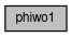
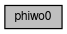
  digraph {
    rankdir=TB
-   n1 [color=black fillcolor=grey75 fontcolor=black fontname=FreeSans fontsize=10 height=0.2 label=phiwo1 shape=record style=filled width=0.4]
+   n1 [color=black fillcolor=grey75 fontcolor=black fontname=FreeSans fontsize=10 height=0.2 label=phiwo0 shape=record style=filled width=0.4]
  }
